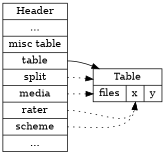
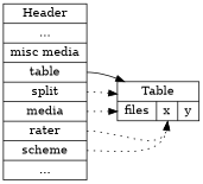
  digraph {
    rankdir=LR
    node [shape=record]
    edge [style=dotted]
-   n1 [label="Header | ... | <misctable> misc table | <table> table | <split> split | <media> media | <rater> rater | <scheme> scheme | ... "]
+   n1 [label="Header | ... | <misctable> misc media | <table> table | <split> split | <media> media | <rater> rater | <scheme> scheme | ... "]
    n2 [label="Table | { <files> files | <column> x | y }"]
    n1 -> n2 [tailport=split]
    n1 -> n2 [headport=files tailport=media]
    n1 -> n2 [headport=column tailport=rater]
    n1 -> n2 [headport=column tailport=scheme]
    n1 -> n2 [tailport=table style=""]
  }
